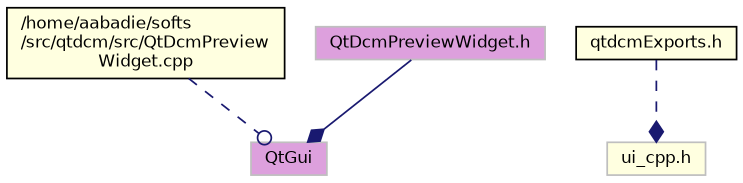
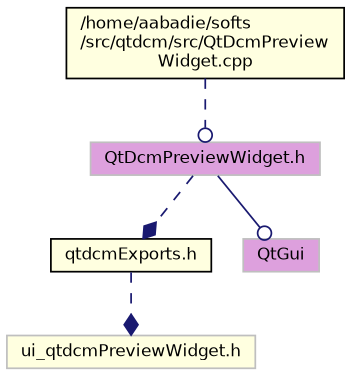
  digraph {
    node [color=grey75 fillcolor=lightyellow fontname=Helvetica fontsize=10 shape=record style=filled]
    edge [arrowhead=odot color=midnightblue fontname=Helvetica fontsize=10 labelfontname=Helvetica labelfontsize=10 style=dashed]
    n1 [color=black fontcolor=black height=0.2 label="/home/aabadie/softs\l/src/qtdcm/src/QtDcmPreview\lWidget.cpp" width=0.4]
    n2 [fillcolor=plum height=0.2 label="QtDcmPreviewWidget.h" width=0.4]
    n3 [color=black height=0.2 label="qtdcmExports.h" width=0.4]
    n4 [fillcolor=plum height=0.2 label=QtGui width=0.4]
-   n5 [height=0.2 label="ui_cpp.h" width=0.4]
-   n1 -> n4
-   n2 -> n4 [arrowhead=diamond style=solid]
+   n5 [height=0.2 label="ui_qtdcmPreviewWidget.h" width=0.4]
+   n1 -> n2
+   n2 -> n3 [arrowhead=diamond]
+   n2 -> n4 [style=solid]
    n3 -> n5 [arrowhead=diamond]
  }
